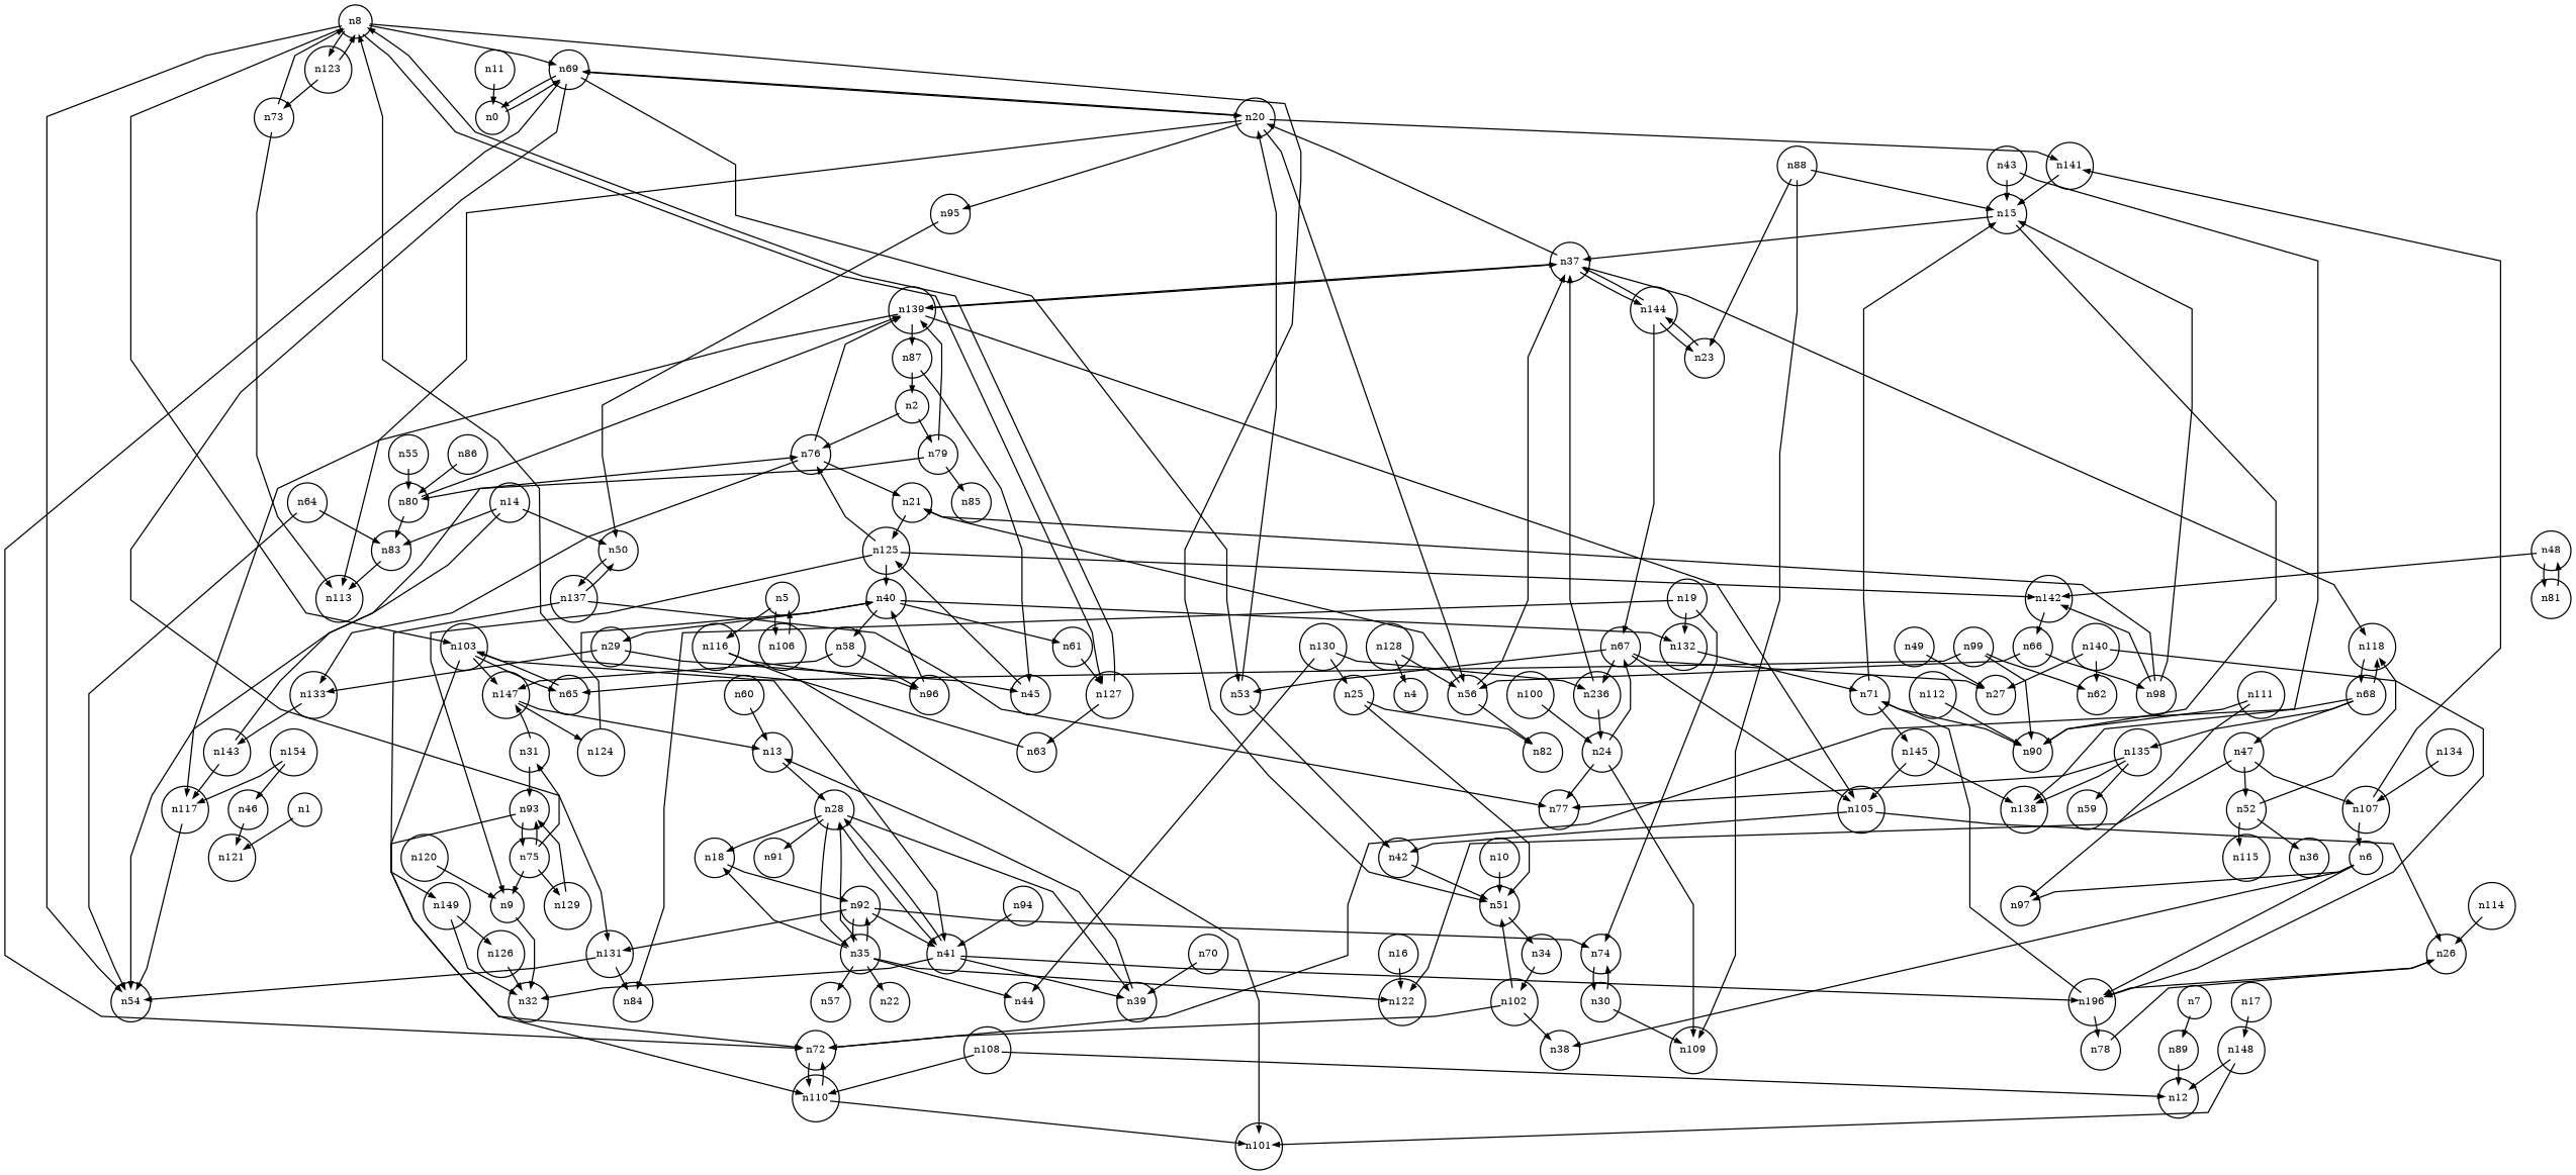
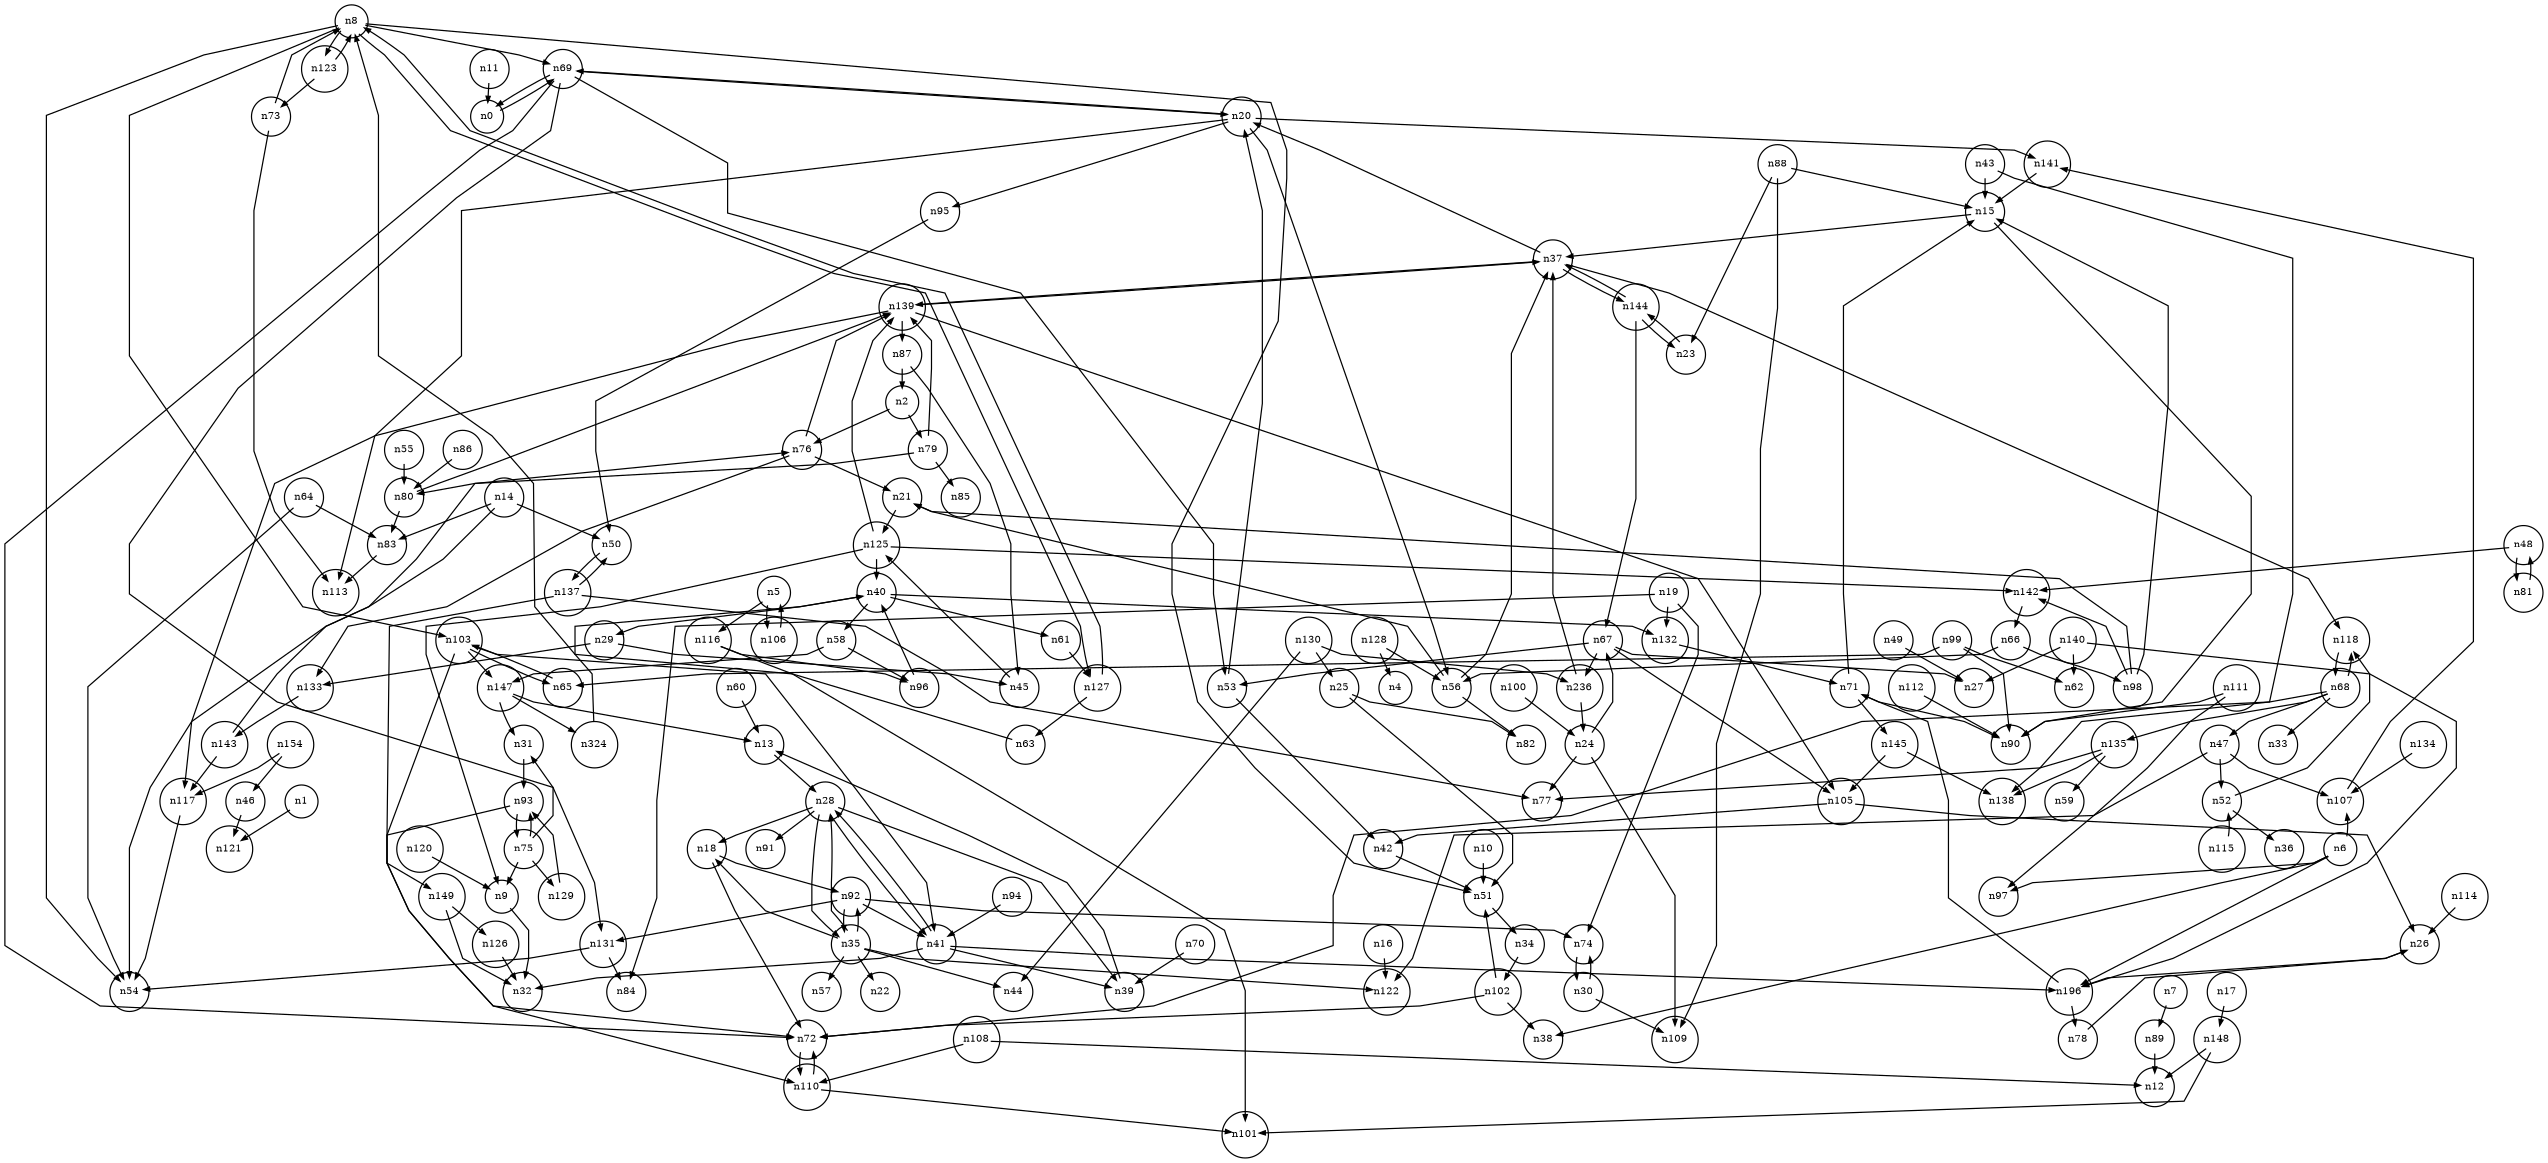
  digraph {
    fontsize=8
    nodesep=0.22
    nodesize=0.32
    ranksep=0.22
    splines=polyline
    node [fixedsize=shape fontsize=8 shape=circle]
    edge [arrowsize=0.5]
    n1 [width=0.32]
    n121 [width=0.32]
    n76 [width=0.32]
    n21 [width=0.32]
    n133 [width=0.32]
    n139 [width=0.32]
    n125 [width=0.32]
    n143 [width=0.32]
    n37 [width=0.32]
    n87 [width=0.32]
    n105 [width=0.32]
    n117 [width=0.32]
    n40 [width=0.32]
    n9 [width=0.32]
    n142 [width=0.32]
    n118 [width=0.32]
    n20 [width=0.32]
    n144 [width=0.32]
    n2 [width=0.32]
    n45 [width=0.32]
    n26 [width=0.32]
    n42 [width=0.32]
    n54 [width=0.32]
    n79 [width=0.32]
    n80 [width=0.32]
    n85 [width=0.32]
    n83 [width=0.32]
    n113 [width=0.32]
    n106 [width=0.32]
    n5 [width=0.32]
    n116 [width=0.32]
    n96 [width=0.32]
    n101 [width=0.32]
    n132 [width=0.32]
    n29 [width=0.32]
    n58 [width=0.32]
    n61 [width=0.32]
    n6 [width=0.32]
    n38 [width=0.32]
    n97 [width=0.32]
    n146 [label=n196 width=0.32]
    n47 [width=0.32]
    n107 [width=0.32]
    n122 [width=0.32]
    n52 [width=0.32]
    n77 [width=0.32]
    n71 [width=0.32]
    n78 [width=0.32]
    n141 [width=0.32]
    n36 [width=0.32]
    n115 [width=0.32]
    n15 [width=0.32]
    n90 [width=0.32]
    n145 [width=0.32]
    n68 [width=0.32]
    n138 [width=0.32]
    n89 [width=0.32]
    n12 [width=0.32]
    n7 [width=0.32]
    n51 [width=0.32]
    n34 [width=0.32]
    n102 [width=0.32]
    n72 [width=0.32]
    n8 [width=0.32]
    n69 [width=0.32]
    n103 [width=0.32]
    n123 [width=0.32]
    n127 [width=0.32]
    n0 [width=0.32]
    n53 [width=0.32]
    n131 [width=0.32]
    n41 [width=0.32]
    n65 [width=0.32]
    n147 [width=0.32]
    n73 [width=0.32]
    n63 [width=0.32]
    n110 [width=0.32]
    n84 [width=0.32]
    n56 [width=0.32]
    n95 [width=0.32]
    n32 [width=0.32]
    n28 [width=0.32]
    n39 [width=0.32]
    n13 [width=0.32]
-   n124 [width=0.32]
+   n124 [width=0.32 label=n324]
    n82 [width=0.32]
    n50 [width=0.32]
    n18 [width=0.32]
    n35 [width=0.32]
    n91 [width=0.32]
    n10 [width=0.32]
    n11 [width=0.32]
    n137 [width=0.32]
    n149 [width=0.32]
    n126 [width=0.32]
    n14 [width=0.32]
    n67 [width=0.32]
    n23 [width=0.32]
    n16 [width=0.32]
    n148 [width=0.32]
    n17 [width=0.32]
    n92 [width=0.32]
    n74 [width=0.32]
    n30 [width=0.32]
    n22 [width=0.32]
    n44 [width=0.32]
    n57 [width=0.32]
    n109 [width=0.32]
    n19 [width=0.32]
    n24 [width=0.32]
    n27 [width=0.32]
    n136 [label=n236 width=0.32]
    n25 [width=0.32]
    n66 [width=0.32]
    n31 [width=0.32]
    n93 [width=0.32]
    n75 [width=0.32]
    n129 [width=0.32]
+   n33 [width=0.32]
    n135 [width=0.32]
    n59 [width=0.32]
    n43 [width=0.32]
    n46 [width=0.32]
    n48 [width=0.32]
    n81 [width=0.32]
    n98 [width=0.32]
    n49 [width=0.32]
    n55 [width=0.32]
    n60 [width=0.32]
    n64 [width=0.32]
    n70 [width=0.32]
    n86 [width=0.32]
    n88 [width=0.32]
    n94 [width=0.32]
    n99 [width=0.32]
    n62 [width=0.32]
    n100 [width=0.32]
    n104 [label=n154 width=0.32]
    n108 [width=0.32]
    n111 [width=0.32]
    n112 [width=0.32]
    n114 [width=0.32]
    n134 [width=0.32]
    n120 [width=0.32]
    n128 [width=0.32]
    n4 [width=0.32]
    n130 [width=0.32]
    n140 [width=0.32]
    n1 -> n121
    n76 -> n21
    n76 -> n133
    n76 -> n139
    n21 -> n125
    n133 -> n143
    n139 -> n37
    n139 -> n87
    n139 -> n105
    n139 -> n117
-   n125 -> n76
+   n125 -> n139
    n125 -> n40
    n125 -> n9
    n125 -> n142
    n143 -> n76
    n143 -> n117
    n37 -> n139
    n37 -> n118
    n37 -> n20
    n37 -> n144
    n87 -> n2
    n87 -> n45
    n105 -> n26
    n105 -> n42
    n117 -> n54
    n40 -> n132
    n40 -> n29
    n40 -> n58
    n40 -> n61
    n9 -> n32
    n142 -> n66
    n118 -> n68
    n20 -> n113
    n20 -> n141
    n20 -> n69
    n20 -> n56
    n20 -> n95
    n144 -> n37
    n144 -> n67
    n144 -> n23
    n2 -> n76
    n2 -> n79
    n45 -> n125
    n26 -> n146
    n42 -> n51
    n79 -> n139
    n79 -> n80
    n79 -> n85
    n80 -> n139
    n80 -> n83
    n83 -> n113
    n106 -> n5
    n5 -> n106
    n5 -> n116
    n116 -> n96
    n116 -> n101
    n96 -> n40
    n132 -> n71
    n29 -> n133
    n29 -> n45
    n58 -> n96
    n58 -> n147
    n61 -> n127
    n6 -> n38
    n6 -> n97
    n6 -> n146
    n146 -> n71
    n146 -> n78
    n47 -> n107
    n47 -> n122
    n47 -> n52
-   n107 -> n6
+   n6 -> n107
    n107 -> n141
    n52 -> n118
    n52 -> n36
-   n52 -> n115
+   n115 -> n52
    n71 -> n15
    n71 -> n90
    n71 -> n145
    n78 -> n26
    n141 -> n15
    n15 -> n37
    n15 -> n90
    n145 -> n105
    n145 -> n138
    n68 -> n118
    n68 -> n47
    n68 -> n72
+   n68 -> n33
    n68 -> n135
    n89 -> n12
    n7 -> n89
    n51 -> n34
    n34 -> n102
    n102 -> n38
    n102 -> n51
    n102 -> n72
    n72 -> n110
    n8 -> n54
    n8 -> n51
    n8 -> n69
    n8 -> n103
    n8 -> n123
    n8 -> n127
    n69 -> n20
    n69 -> n72
    n69 -> n0
    n69 -> n53
    n69 -> n131
    n103 -> n72
    n103 -> n41
    n103 -> n65
    n103 -> n147
    n123 -> n8
    n123 -> n73
    n127 -> n8
    n127 -> n63
    n0 -> n69
    n53 -> n20
    n53 -> n42
    n131 -> n54
    n131 -> n84
    n41 -> n146
    n41 -> n32
    n41 -> n28
    n41 -> n39
    n65 -> n103
    n147 -> n13
    n147 -> n124
    n73 -> n113
    n73 -> n8
    n63 -> n8
    n110 -> n101
    n110 -> n72
    n56 -> n21
    n56 -> n37
    n56 -> n82
    n95 -> n50
    n28 -> n41
    n28 -> n39
    n28 -> n18
    n28 -> n35
    n28 -> n91
    n39 -> n13
    n13 -> n28
    n124 -> n40
    n50 -> n137
+   n18 -> n72
    n18 -> n92
    n35 -> n122
    n35 -> n28
    n35 -> n18
    n35 -> n92
    n35 -> n22
    n35 -> n44
    n35 -> n57
    n10 -> n51
    n11 -> n0
    n137 -> n77
    n137 -> n50
    n137 -> n149
    n149 -> n32
    n149 -> n126
    n126 -> n32
    n14 -> n54
    n14 -> n83
    n14 -> n50
    n67 -> n105
    n67 -> n53
    n67 -> n27
    n67 -> n136
    n23 -> n144
    n16 -> n122
    n148 -> n101
    n148 -> n12
    n17 -> n148
    n92 -> n131
    n92 -> n41
    n92 -> n35
    n92 -> n74
    n74 -> n30
    n30 -> n74
    n30 -> n109
    n19 -> n132
    n19 -> n84
    n19 -> n74
    n24 -> n77
    n24 -> n67
    n24 -> n109
    n136 -> n37
    n136 -> n24
    n25 -> n51
    n25 -> n82
    n66 -> n56
    n66 -> n98
-   n31 -> n147
+   n147 -> n31
    n31 -> n93
    n93 -> n110
    n93 -> n75
    n75 -> n9
    n75 -> n31
    n75 -> n93
    n75 -> n129
    n129 -> n93
    n135 -> n77
    n135 -> n138
    n135 -> n59
    n43 -> n15
    n43 -> n138
    n46 -> n121
    n48 -> n142
    n48 -> n81
    n81 -> n48
    n98 -> n21
    n98 -> n142
    n98 -> n15
    n49 -> n27
    n55 -> n80
    n60 -> n13
    n64 -> n54
    n64 -> n83
    n70 -> n39
    n86 -> n80
    n88 -> n15
    n88 -> n23
    n88 -> n109
    n94 -> n41
    n99 -> n90
    n99 -> n65
    n99 -> n62
    n100 -> n24
    n104 -> n117
    n104 -> n46
    n108 -> n12
    n108 -> n110
    n111 -> n97
    n111 -> n90
    n112 -> n90
    n114 -> n26
    n134 -> n107
    n120 -> n9
    n128 -> n56
    n128 -> n4
    n130 -> n44
    n130 -> n136
    n130 -> n25
    n140 -> n146
    n140 -> n27
    n140 -> n62
  }
